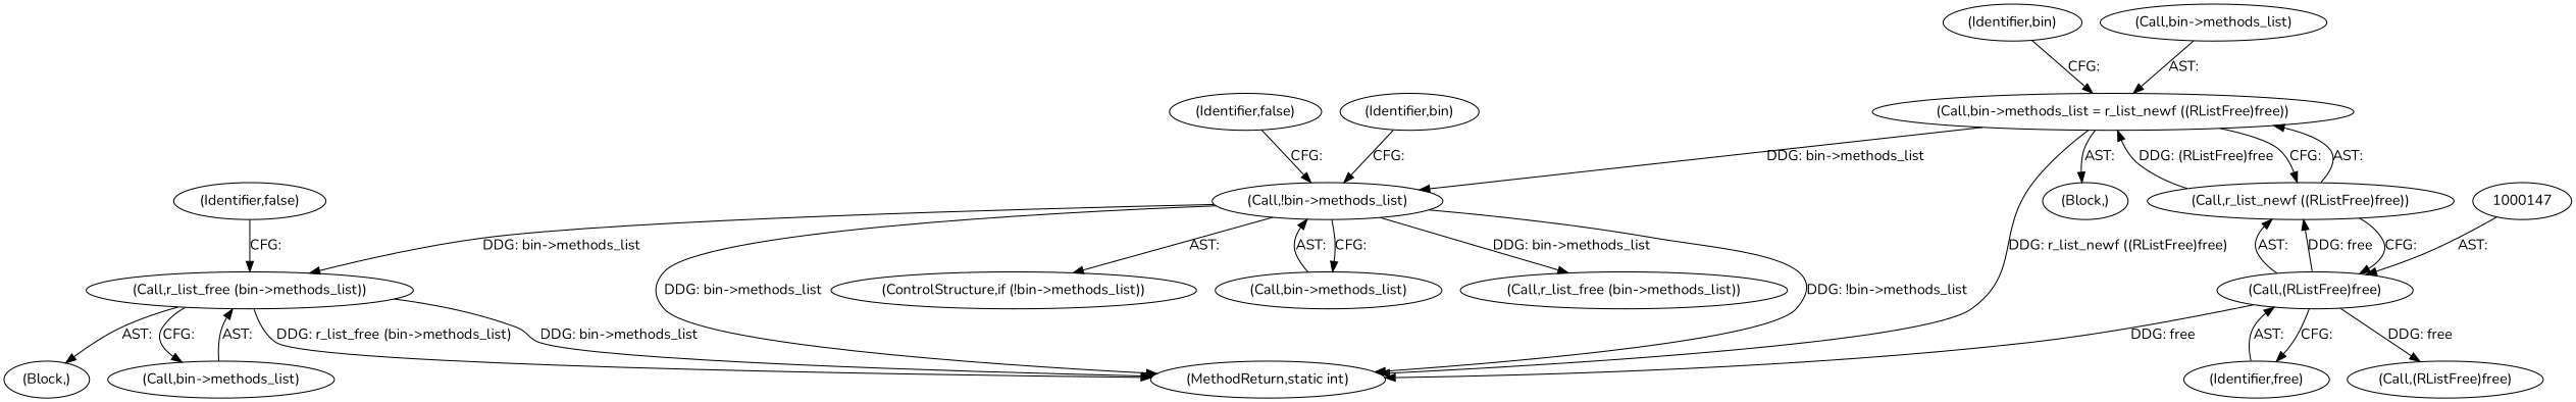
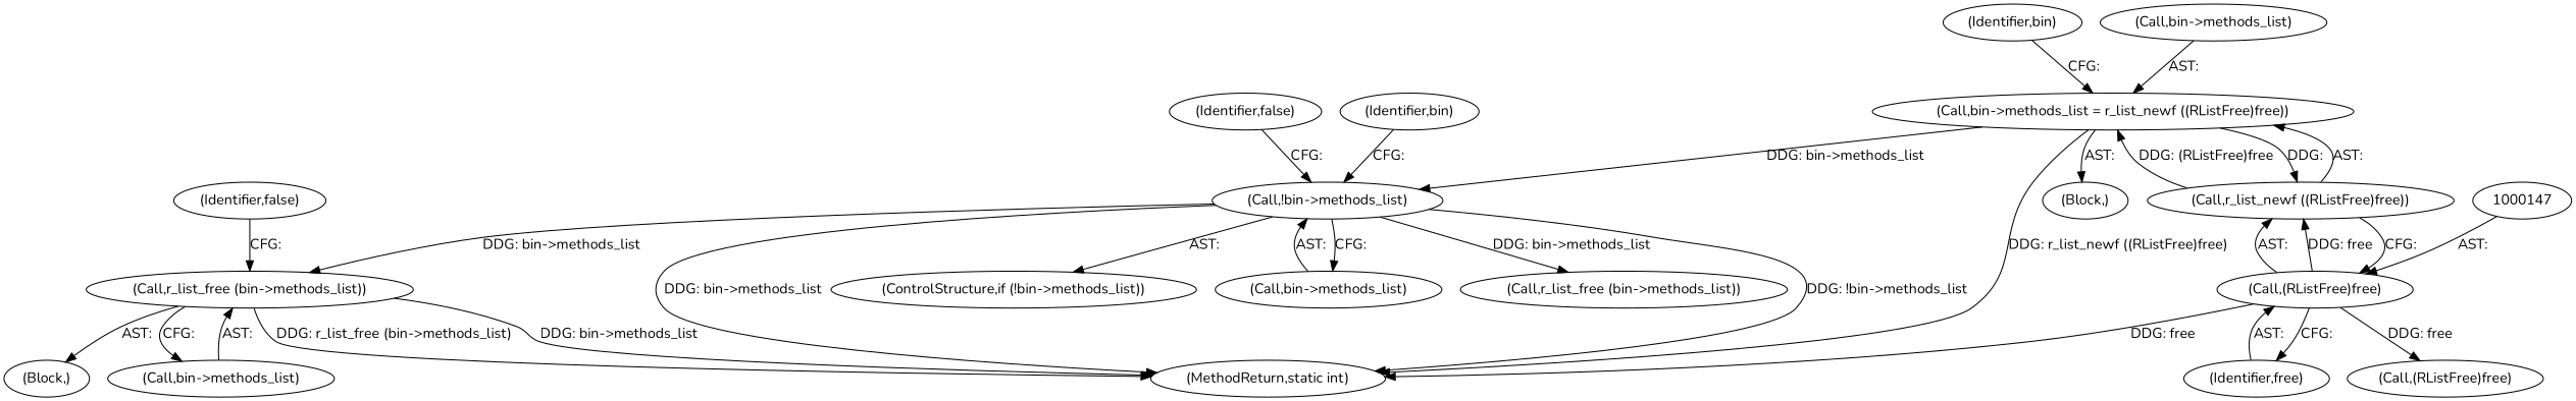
  digraph {
    fontname=Nunito
    node [fontname=Nunito]
    edge [fontname=Nunito]
    n1 [label="(Call,r_list_free (bin->methods_list))"]
    n2 [label="(Call,bin->methods_list)"]
    n3 [label="(Block,)"]
    n4 [label="(MethodReturn,static int)"]
    n5 [label="(Call,!bin->methods_list)"]
    n6 [label="(ControlStructure,if (!bin->methods_list))"]
    n7 [label="(Call,bin->methods_list)"]
    n8 [label="(Call,r_list_free (bin->methods_list))"]
    n9 [label="(Call,bin->methods_list = r_list_newf ((RListFree)free))"]
    n10 [label="(Call,r_list_newf ((RListFree)free))"]
    n11 [label="(Block,)"]
    n12 [label="(Call,(RListFree)free)"]
    n13 [label="(Call,(RListFree)free)"]
    n14 [label="(Identifier,free)"]
    n15 [label="(Identifier,false)"]
    n16 [label="(Identifier,false)"]
    n17 [label="(Identifier,bin)"]
    n18 [label="(Call,bin->methods_list)"]
    n19 [label="(Identifier,bin)"]
    1000147
    n1 -> n2 [label="CFG: "]
    n1 -> n3 [label="AST: "]
    n1 -> n4 [label="DDG: bin->methods_list"]
    n1 -> n4 [label="DDG: r_list_free (bin->methods_list)"]
    n2 -> n1 [label="AST: "]
    n5 -> n1 [label="DDG: bin->methods_list"]
    n5 -> n4 [label="DDG: bin->methods_list"]
    n5 -> n4 [label="DDG: !bin->methods_list"]
    n5 -> n6 [label="AST: "]
    n5 -> n7 [label="CFG: "]
    n5 -> n8 [label="DDG: bin->methods_list"]
    n7 -> n5 [label="AST: "]
    n9 -> n4 [label="DDG: r_list_newf ((RListFree)free)"]
    n9 -> n5 [label="DDG: bin->methods_list"]
-   n9 -> n10 [label="CFG: "]
+   n9 -> n10 [label="DDG: "]
    n9 -> n11 [label="AST: "]
    n10 -> n9 [label="AST: "]
    n10 -> n9 [label="DDG: (RListFree)free"]
    n10 -> n12 [label="CFG: "]
    n12 -> n4 [label="DDG: free"]
    n12 -> n10 [label="AST: "]
    n12 -> n10 [label="DDG: free"]
    n12 -> n13 [label="DDG: free"]
    n12 -> n14 [label="CFG: "]
    n14 -> n12 [label="AST: "]
    n15 -> n5 [label="CFG: "]
    n16 -> n1 [label="CFG: "]
    n17 -> n9 [label="CFG: "]
    n18 -> n9 [label="AST: "]
    n19 -> n5 [label="CFG: "]
    1000147 -> n12 [label="AST: "]
  }
